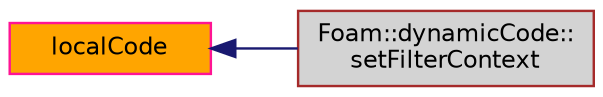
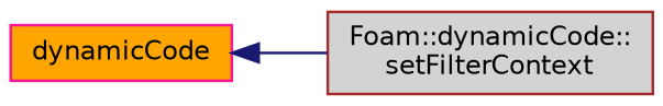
  digraph {
    rankdir=LR
    node [fontname=Helvetica fontsize=10 shape=record style=filled]
-   n1 [color=deeppink fillcolor=orange fontcolor=black height=0.2 label=localCode width=0.4]
+   n1 [color=deeppink fillcolor=orange fontcolor=black height=0.2 label=dynamicCode width=0.4]
    n2 [color=brown height=0.2 label="Foam::dynamicCode::\lsetFilterContext" width=0.4 fillcolor=lightgrey]
    n1 -> n2 [color=midnightblue dir=back fontname=Helvetica fontsize=10 labelfontname=Helvetica labelfontsize=10 style=solid]
  }
